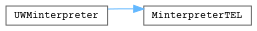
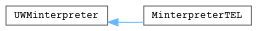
  digraph {
    rankdir=LR
    fontname="Courier Prime"
    node [color=grey40 fillcolor=white fontname="Courier Prime" fontsize=10 shape=box style=filled]
    n1 [height=0.2 label=UWMinterpreter width=0.4]
    n2 [height=0.2 label=MinterpreterTEL width=0.4]
-   n2 -> n1 [color=steelblue1 dir=back fontname="Courier Prime" fontsize=10 labelfontname=Helvetica labelfontsize=10 style=solid]
+   n1 -> n2 [color=steelblue1 dir=back fontname="Courier Prime" fontsize=10 labelfontname=Helvetica labelfontsize=10 style=solid]
  }
